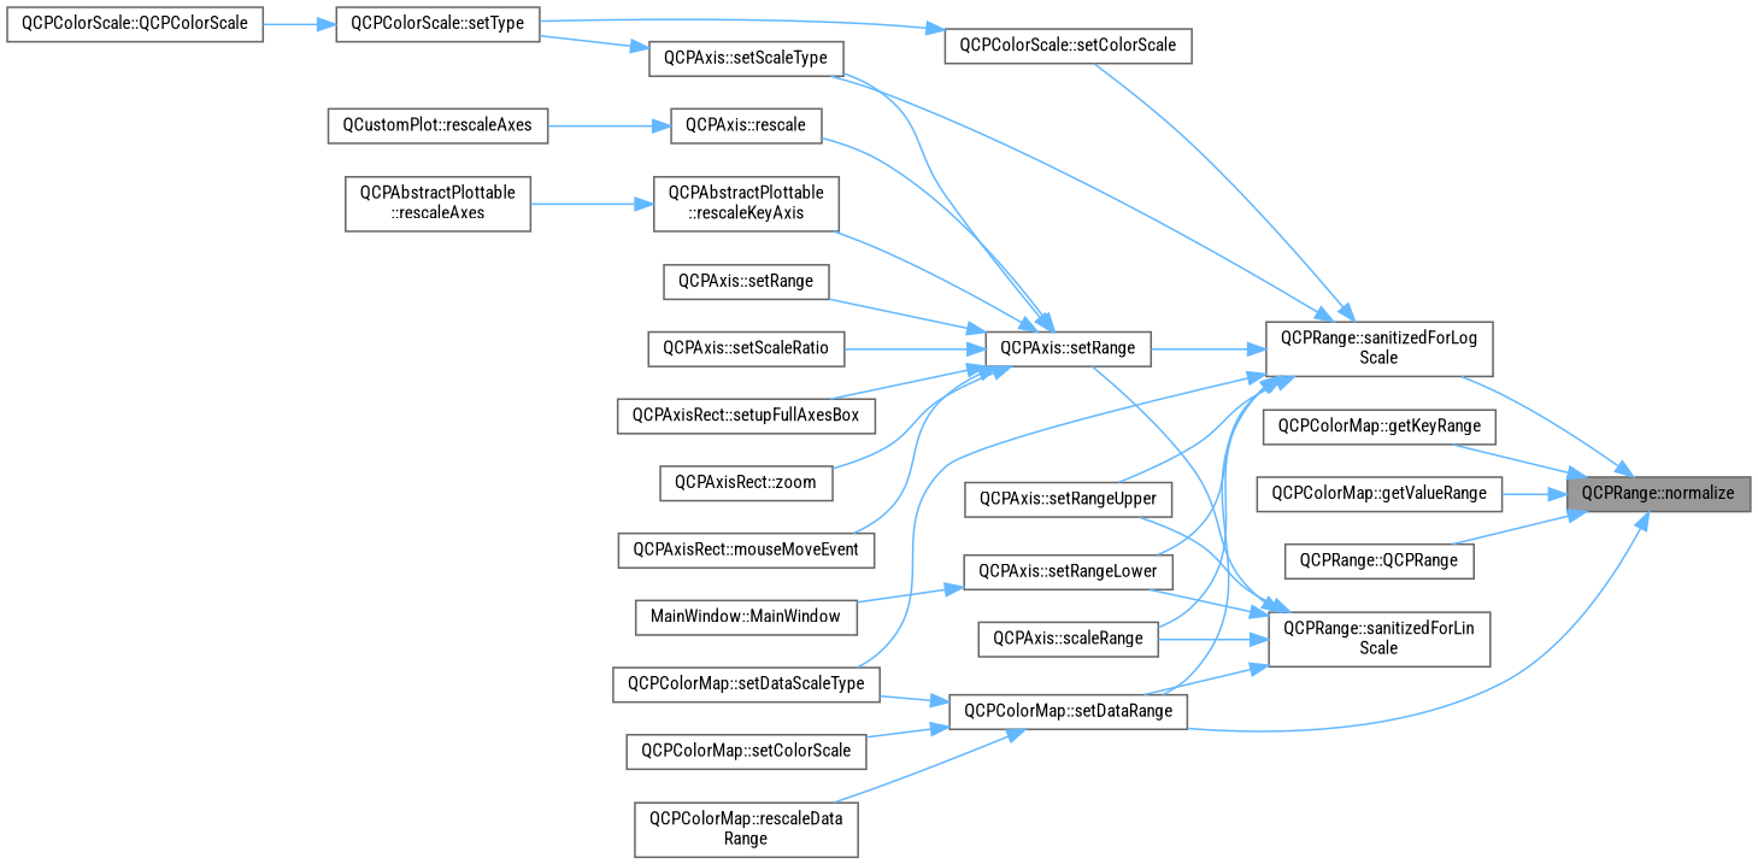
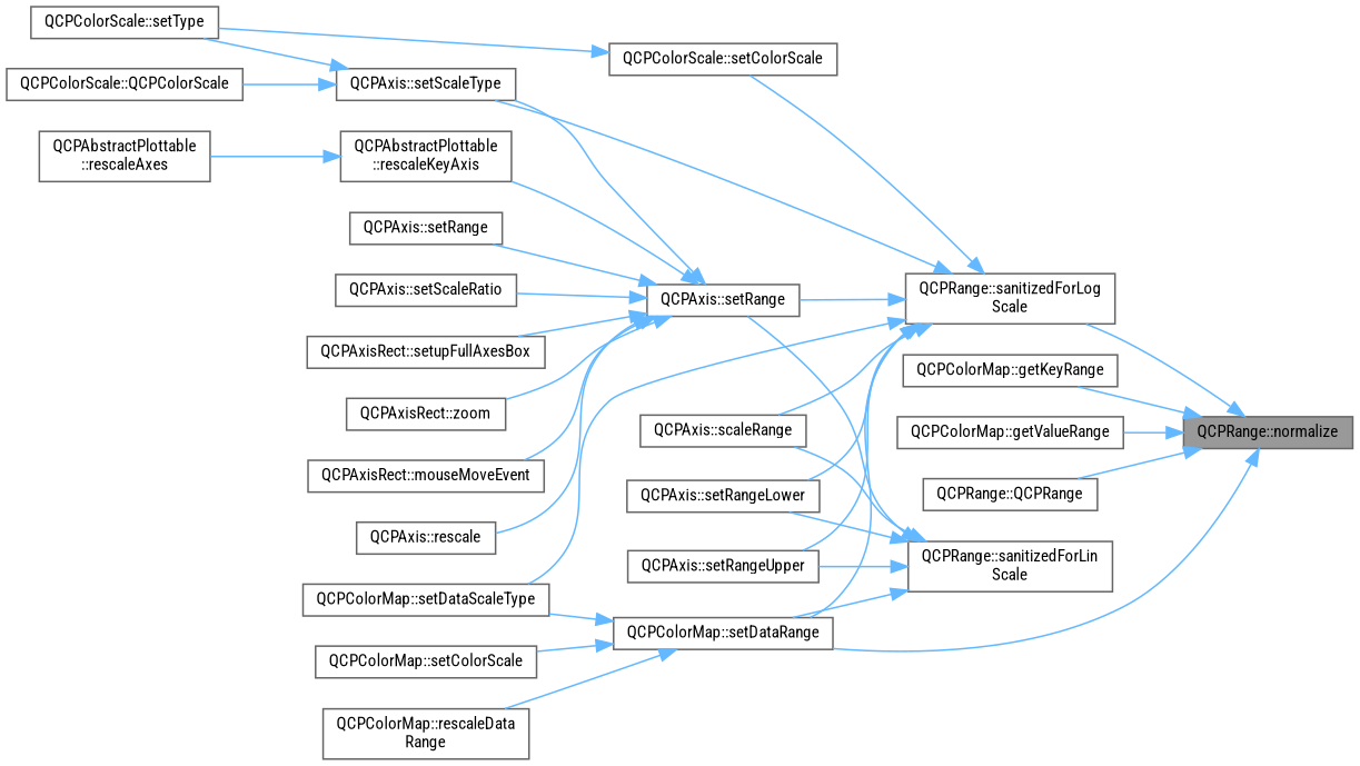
  digraph {
    fontname="Roboto Condensed"
    rankdir=RL
    node [color=grey40 fillcolor=white fontname="Roboto Condensed" fontsize=10 shape=box style=filled]
    edge [color=steelblue1 dir=back fontname="Roboto Condensed" fontsize=10 labelfontname=Helvetica labelfontsize=10 style=solid]
    n1 [color=gray40 fillcolor=grey60 fontcolor=black height=0.2 label="QCPRange::normalize" width=0.4]
    n2 [height=0.2 label="QCPColorMap::getKeyRange" width=0.4]
    n3 [height=0.2 label="QCPColorMap::getValueRange" width=0.4]
    n4 [height=0.2 label="QCPRange::QCPRange" width=0.4]
    n5 [height=0.2 label="QCPRange::sanitizedForLog\lScale" width=0.4]
    n6 [height=0.2 label="QCPColorMap::setDataRange" width=0.4]
    n7 [height=0.2 label="QCPRange::sanitizedForLin\lScale" width=0.4]
    n8 [height=0.2 label="QCPAxis::scaleRange" width=0.4]
    n9 [height=0.2 label="QCPAxis::setRange" width=0.4]
    n10 [height=0.2 label="QCPAxis::setRangeLower" width=0.4]
    n11 [height=0.2 label="QCPAxis::setRangeUpper" width=0.4]
    n12 [height=0.2 label="QCPColorMap::setDataScaleType" width=0.4]
    n13 [height=0.2 label="QCPAxis::setScaleType" width=0.4]
    n14 [height=0.2 label="QCPColorScale::setColorScale" width=0.4]
    n15 [height=0.2 label="QCPColorMap::rescaleData\lRange" width=0.4]
    n16 [height=0.2 label="QCPColorMap::setColorScale" width=0.4]
    n17 [height=0.2 label="QCPAxisRect::mouseMoveEvent" width=0.4]
    n18 [height=0.2 label="QCPAxis::rescale" width=0.4]
    n19 [height=0.2 label="QCPAbstractPlottable\l::rescaleKeyAxis" width=0.4]
    n20 [height=0.2 label="QCPAxis::setRange" width=0.4]
    n21 [height=0.2 label="QCPAxis::setScaleRatio" width=0.4]
    n22 [height=0.2 label="QCPAxisRect::setupFullAxesBox" width=0.4]
    n23 [height=0.2 label="QCPAxisRect::zoom" width=0.4]
-   n24 [height=0.2 label="MainWindow::MainWindow" width=0.4]
-   n25 [height=0.2 label="QCustomPlot::rescaleAxes" width=0.4]
    n26 [height=0.2 label="QCPAbstractPlottable\l::rescaleAxes" width=0.4]
    n27 [height=0.2 label="QCPColorScale::setType" width=0.4]
    n28 [height=0.2 label="QCPColorScale::QCPColorScale" width=0.4]
    n1 -> n2
    n1 -> n3
    n1 -> n4
    n1 -> n5
    n1 -> n6
    n5 -> n6
    n5 -> n8
    n5 -> n9
    n5 -> n10
    n5 -> n11
    n5 -> n12
    n5 -> n13
    n5 -> n14
    n6 -> n12
    n6 -> n15
    n6 -> n16
    n7 -> n6
    n7 -> n8
    n7 -> n9
    n7 -> n10
    n7 -> n11
    n9 -> n13
    n9 -> n17
    n9 -> n18
    n9 -> n19
    n9 -> n20
    n9 -> n21
    n9 -> n22
    n9 -> n23
-   n10 -> n24
    n13 -> n27
    n14 -> n27
-   n18 -> n25
    n19 -> n26
-   n27 -> n28
+   n13 -> n28
  }
